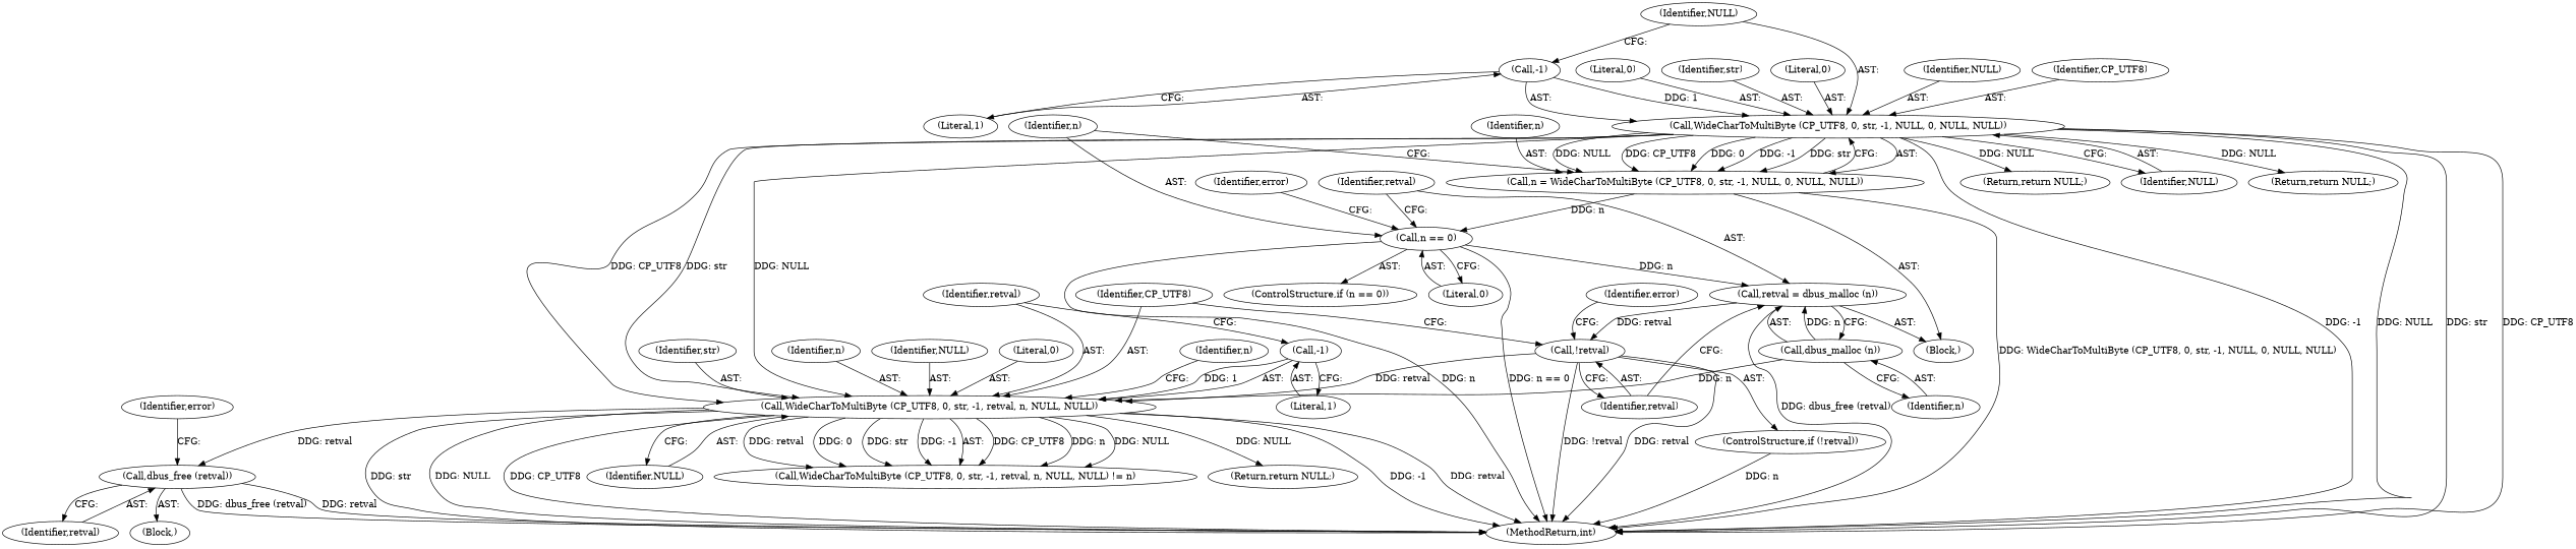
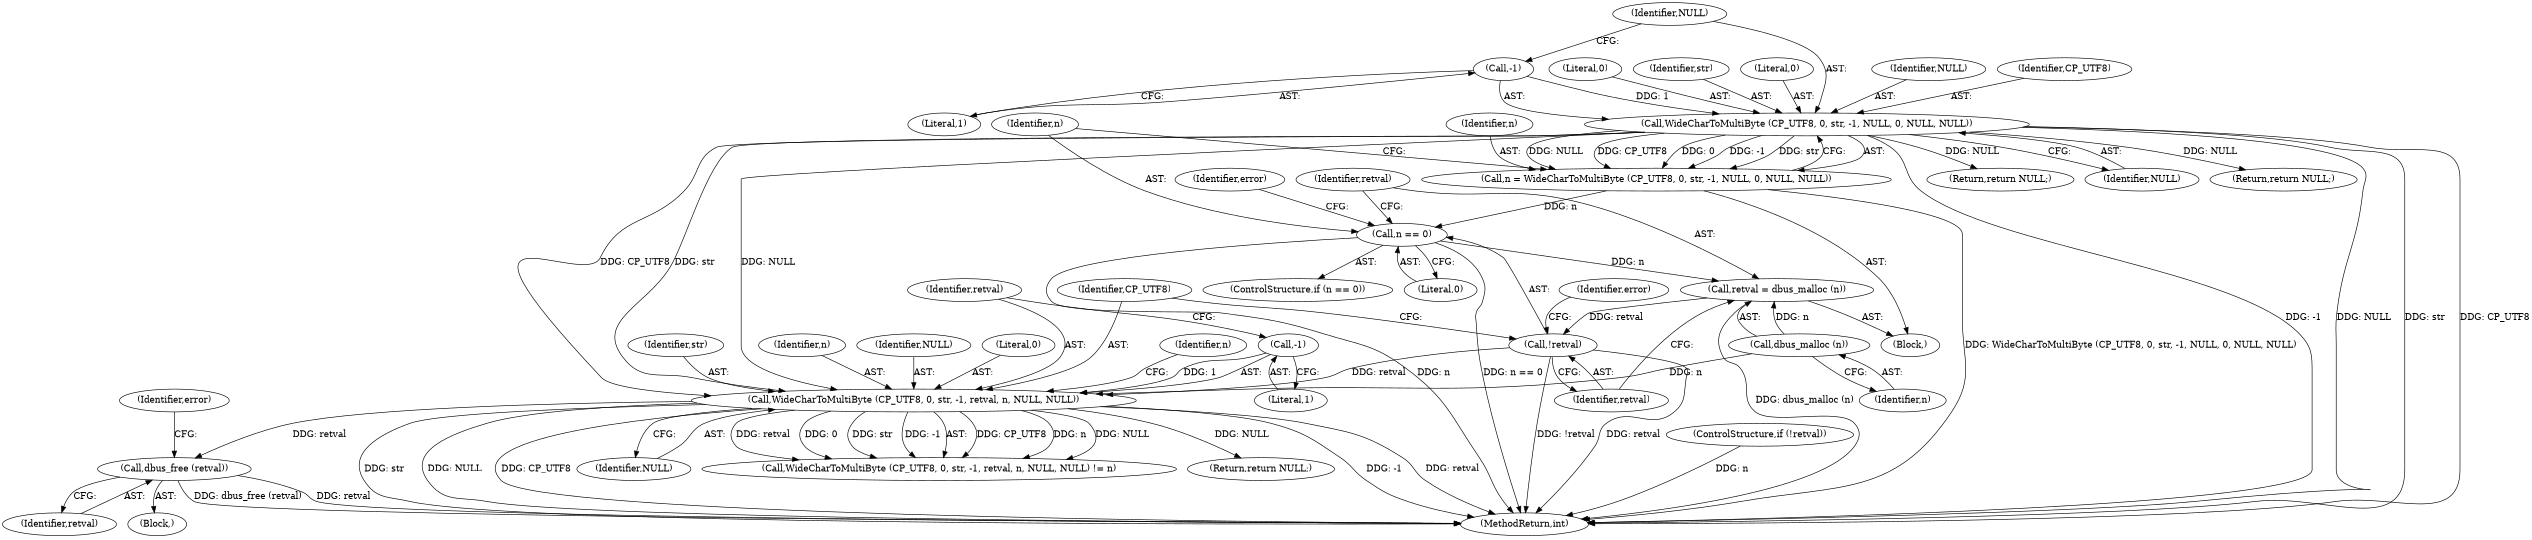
  digraph {
    n1 [label="(Call,dbus_free (retval))"]
    n2 [label="(MethodReturn,int)"]
    n3 [label="(Identifier,retval)"]
    n4 [label="(Block,)"]
    n5 [label="(Call,WideCharToMultiByte (CP_UTF8, 0, str, -1, retval, n, NULL, NULL))"]
    n6 [label="(Identifier,NULL)"]
    n7 [label="(Call,WideCharToMultiByte (CP_UTF8, 0, str, -1, retval, n, NULL, NULL) != n)"]
    n8 [label="(Return,return NULL;)"]
    n9 [label="(Call,WideCharToMultiByte (CP_UTF8, 0, str, -1, NULL, 0, NULL, NULL))"]
    n10 [label="(Call,n = WideCharToMultiByte (CP_UTF8, 0, str, -1, NULL, 0, NULL, NULL))"]
    n11 [label="(Return,return NULL;)"]
    n12 [label="(Identifier,NULL)"]
    n13 [label="(Return,return NULL;)"]
    n14 [label="(Block,)"]
    n15 [label="(Call,n == 0)"]
    n16 [label="(Call,-1)"]
    n17 [label="(Literal,1)"]
    n18 [label="(Call,-1)"]
    n19 [label="(Literal,1)"]
    n20 [label="(Call,!retval)"]
    n21 [label="(ControlStructure,if (!retval))"]
    n22 [label="(Identifier,retval)"]
    n23 [label="(Call,retval = dbus_malloc (n))"]
    n24 [label="(Call,dbus_malloc (n))"]
    n25 [label="(Identifier,n)"]
    n26 [label="(ControlStructure,if (n == 0))"]
    n27 [label="(Literal,0)"]
    n28 [label="(Identifier,n)"]
    n29 [label="(Literal,0)"]
    n30 [label="(Identifier,error)"]
    n31 [label="(Identifier,n)"]
    n32 [label="(Identifier,str)"]
    n33 [label="(Literal,0)"]
    n34 [label="(Identifier,NULL)"]
    n35 [label="(Literal,0)"]
    n36 [label="(Identifier,error)"]
    n37 [label="(Identifier,error)"]
    n38 [label="(Identifier,n)"]
    n39 [label="(Identifier,NULL)"]
    n40 [label="(Identifier,str)"]
    n41 [label="(Identifier,retval)"]
    n42 [label="(Identifier,NULL)"]
    n43 [label="(Identifier,n)"]
    n44 [label="(Identifier,CP_UTF8)"]
    n45 [label="(Identifier,retval)"]
    n46 [label="(Identifier,CP_UTF8)"]
    n1 -> n2 [label="DDG: dbus_free (retval)"]
    n1 -> n2 [label="DDG: retval"]
    n1 -> n3 [label="CFG: "]
    n1 -> n4 [label="AST: "]
    n3 -> n1 [label="AST: "]
    n5 -> n1 [label="DDG: retval"]
    n5 -> n2 [label="DDG: str"]
    n5 -> n2 [label="DDG: NULL"]
    n5 -> n2 [label="DDG: CP_UTF8"]
    n5 -> n2 [label="DDG: -1"]
    n5 -> n2 [label="DDG: retval"]
    n5 -> n6 [label="CFG: "]
    n5 -> n7 [label="AST: "]
    n5 -> n7 [label="DDG: CP_UTF8"]
    n5 -> n7 [label="DDG: n"]
    n5 -> n7 [label="DDG: NULL"]
    n5 -> n7 [label="DDG: retval"]
    n5 -> n7 [label="DDG: 0"]
    n5 -> n7 [label="DDG: str"]
    n5 -> n7 [label="DDG: -1"]
    n5 -> n8 [label="DDG: NULL"]
    n6 -> n5 [label="AST: "]
    n9 -> n2 [label="DDG: -1"]
    n9 -> n2 [label="DDG: NULL"]
    n9 -> n2 [label="DDG: str"]
    n9 -> n2 [label="DDG: CP_UTF8"]
    n9 -> n5 [label="DDG: CP_UTF8"]
    n9 -> n5 [label="DDG: str"]
    n9 -> n5 [label="DDG: NULL"]
    n9 -> n10 [label="AST: "]
    n9 -> n10 [label="DDG: NULL"]
    n9 -> n10 [label="DDG: CP_UTF8"]
    n9 -> n10 [label="DDG: 0"]
    n9 -> n10 [label="DDG: -1"]
    n9 -> n10 [label="DDG: str"]
    n9 -> n11 [label="DDG: NULL"]
    n9 -> n12 [label="CFG: "]
    n9 -> n13 [label="DDG: NULL"]
    n10 -> n2 [label="DDG: WideCharToMultiByte (CP_UTF8, 0, str, -1, NULL, 0, NULL, NULL)"]
    n10 -> n9 [label="CFG: "]
    n10 -> n14 [label="AST: "]
    n10 -> n15 [label="DDG: n"]
    n12 -> n9 [label="AST: "]
    n15 -> n2 [label="DDG: n"]
    n15 -> n2 [label="DDG: n == 0"]
    n15 -> n23 [label="DDG: n"]
    n15 -> n26 [label="AST: "]
    n15 -> n27 [label="CFG: "]
    n16 -> n9 [label="AST: "]
    n16 -> n9 [label="DDG: 1"]
    n16 -> n17 [label="CFG: "]
    n17 -> n16 [label="AST: "]
    n18 -> n5 [label="AST: "]
    n18 -> n5 [label="DDG: 1"]
    n18 -> n19 [label="CFG: "]
    n19 -> n18 [label="AST: "]
    n20 -> n2 [label="DDG: !retval"]
    n20 -> n2 [label="DDG: retval"]
    n20 -> n5 [label="DDG: retval"]
-   n20 -> n21 [label="AST: "]
+   n20 -> n15 [label="AST: "]
    n20 -> n22 [label="CFG: "]
    n21 -> n2 [label="DDG: n"]
    n22 -> n20 [label="AST: "]
    n22 -> n23 [label="CFG: "]
-   n23 -> n2 [label="DDG: dbus_free (retval)"]
+   n23 -> n2 [label="DDG: dbus_malloc (n)"]
    n23 -> n14 [label="AST: "]
    n23 -> n20 [label="DDG: retval"]
-   n23 -> n24 [label="CFG: "]
    n24 -> n5 [label="DDG: n"]
    n24 -> n23 [label="AST: "]
    n24 -> n23 [label="DDG: n"]
    n24 -> n25 [label="CFG: "]
    n25 -> n24 [label="AST: "]
    n27 -> n15 [label="AST: "]
    n28 -> n5 [label="AST: "]
    n29 -> n9 [label="AST: "]
    n30 -> n20 [label="CFG: "]
    n31 -> n10 [label="AST: "]
    n32 -> n9 [label="AST: "]
    n33 -> n9 [label="AST: "]
    n34 -> n5 [label="AST: "]
    n35 -> n5 [label="AST: "]
    n36 -> n1 [label="CFG: "]
    n37 -> n15 [label="CFG: "]
    n38 -> n10 [label="CFG: "]
    n38 -> n15 [label="AST: "]
    n39 -> n9 [label="AST: "]
    n39 -> n16 [label="CFG: "]
    n40 -> n5 [label="AST: "]
    n41 -> n5 [label="AST: "]
    n41 -> n18 [label="CFG: "]
    n42 -> n9 [label="AST: "]
    n43 -> n5 [label="CFG: "]
    n44 -> n9 [label="AST: "]
    n45 -> n15 [label="CFG: "]
    n45 -> n23 [label="AST: "]
    n46 -> n5 [label="AST: "]
    n46 -> n20 [label="CFG: "]
  }
